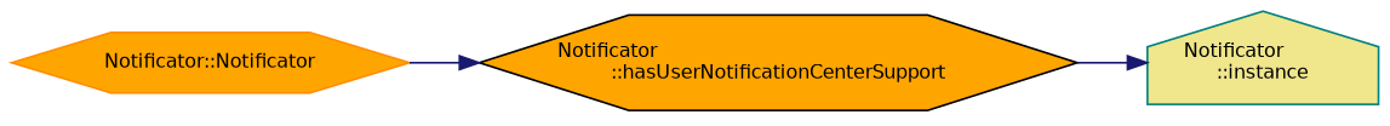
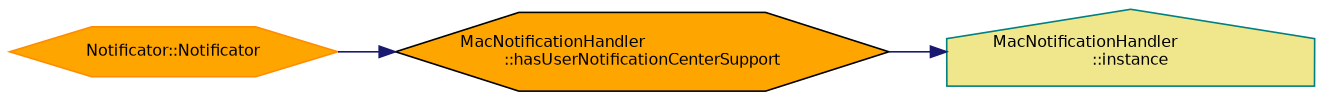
  digraph {
    fontname="DejaVu Sans"
    rankdir=LR
    node [fillcolor=orange fontname="DejaVu Sans" fontsize=10 shape=hexagon style=filled]
    edge [arrowhead=normal color=midnightblue fontname="DejaVu Sans" fontsize=10 labelfontname=Helvetica labelfontsize=10 style=solid]
    n1 [color=darkorange fontcolor=black height=0.2 label="Notificator::Notificator" width=0.4]
-   n2 [color=black height=0.2 label="Notificator\l::hasUserNotificationCenterSupport" width=0.4]
-   n3 [color=teal fillcolor=khaki height=0.2 label="Notificator\l::instance" shape=house width=0.4]
+   n2 [color=black height=0.2 label="MacNotificationHandler\l::hasUserNotificationCenterSupport" width=0.4]
+   n3 [color=teal fillcolor=khaki height=0.2 label="MacNotificationHandler\l::instance" shape=house width=0.4]
    n1 -> n2
    n2 -> n3
  }
